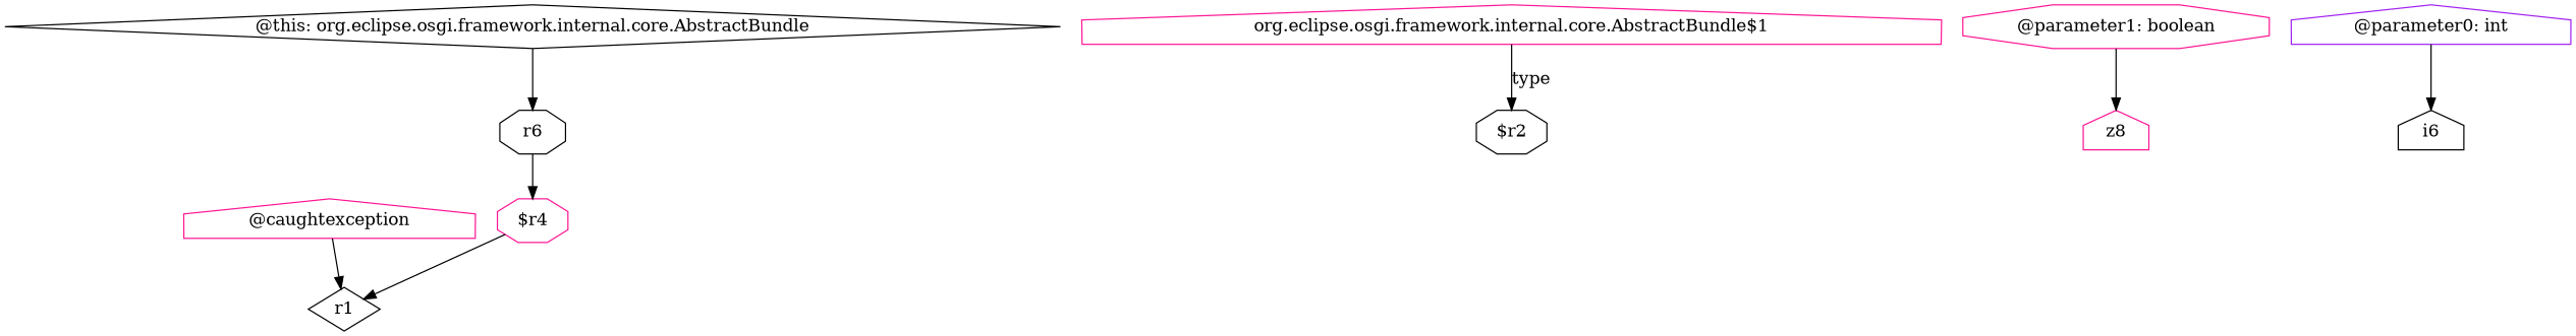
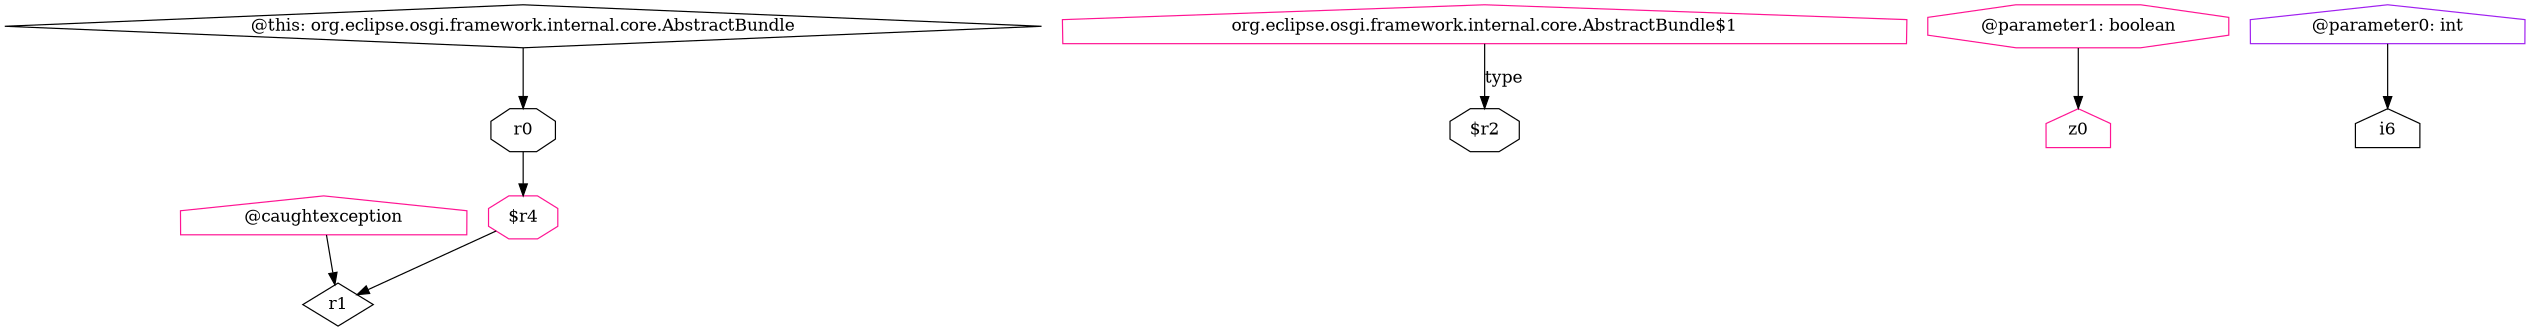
  digraph {
    node [color=deeppink shape=house]
    n1 [label="@caughtexception"]
    n2 [color=black label=r1 shape=diamond]
    n3 [label="$r4" shape=octagon]
    n4 [color=black label="@this: org.eclipse.osgi.framework.internal.core.AbstractBundle" shape=diamond]
-   n5 [color=black label=r6 shape=octagon]
+   n5 [color=black label=r0 shape=octagon]
    n6 [label="org.eclipse.osgi.framework.internal.core.AbstractBundle$1"]
    n7 [color=black label="$r2" shape=octagon]
    n8 [label="@parameter1: boolean" shape=octagon]
-   n9 [label=z8]
+   n9 [label=z0]
    n10 [color=purple label="@parameter0: int"]
    n11 [color=black label=i6]
    n1 -> n2
    n3 -> n2
    n4 -> n5
    n5 -> n3
    n6 -> n7 [label=type]
    n8 -> n9
    n10 -> n11
  }
